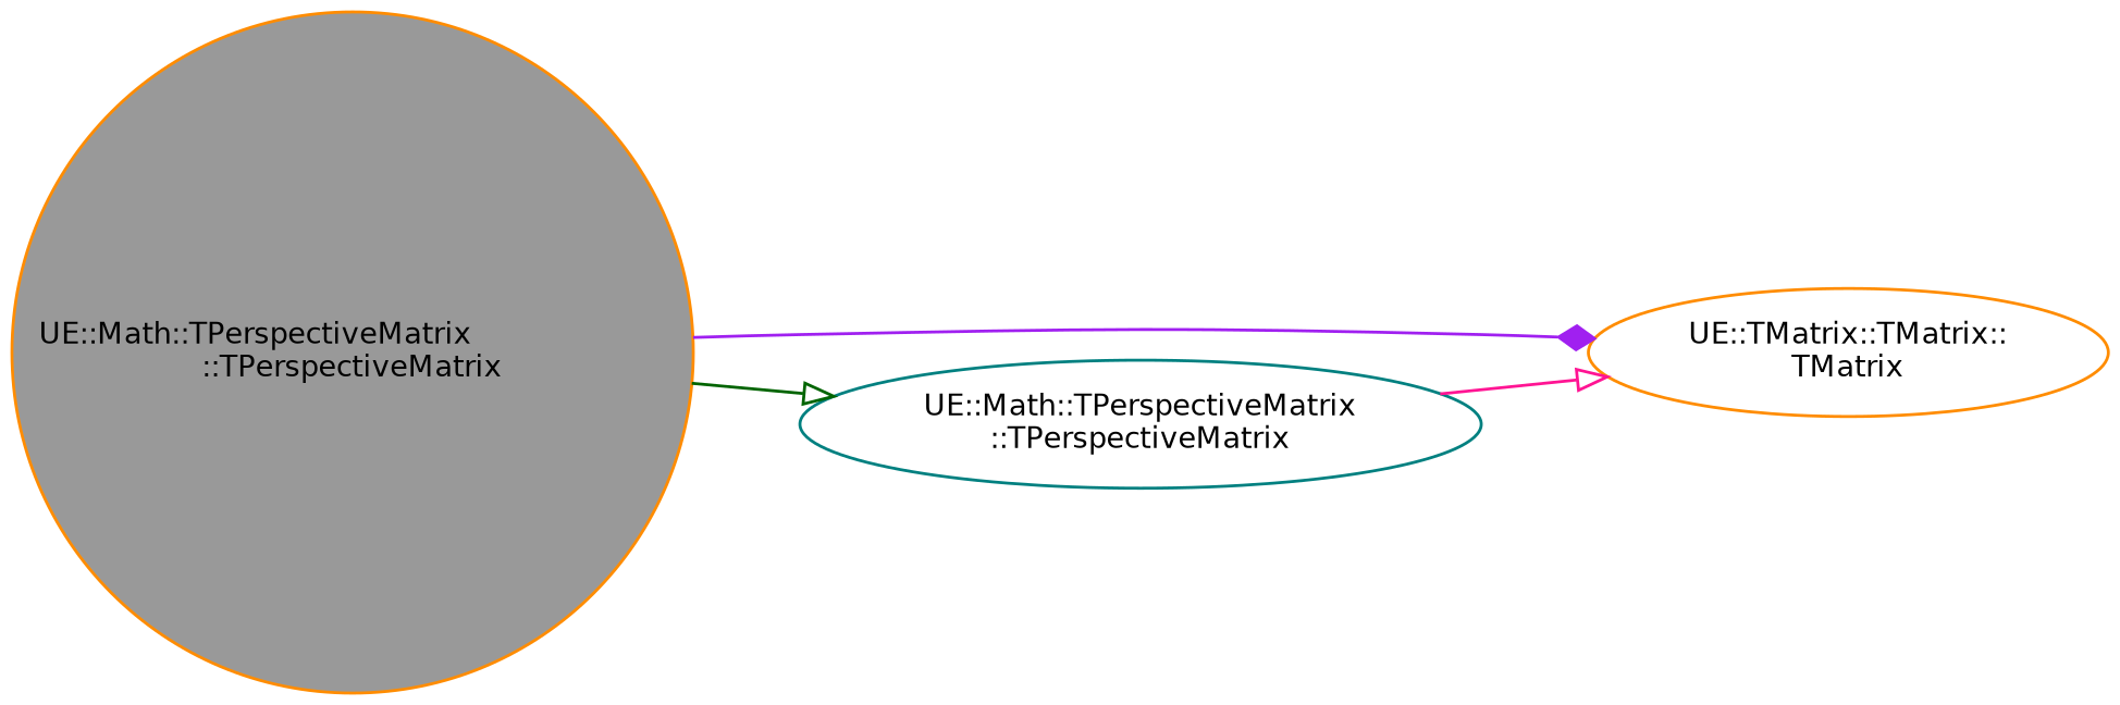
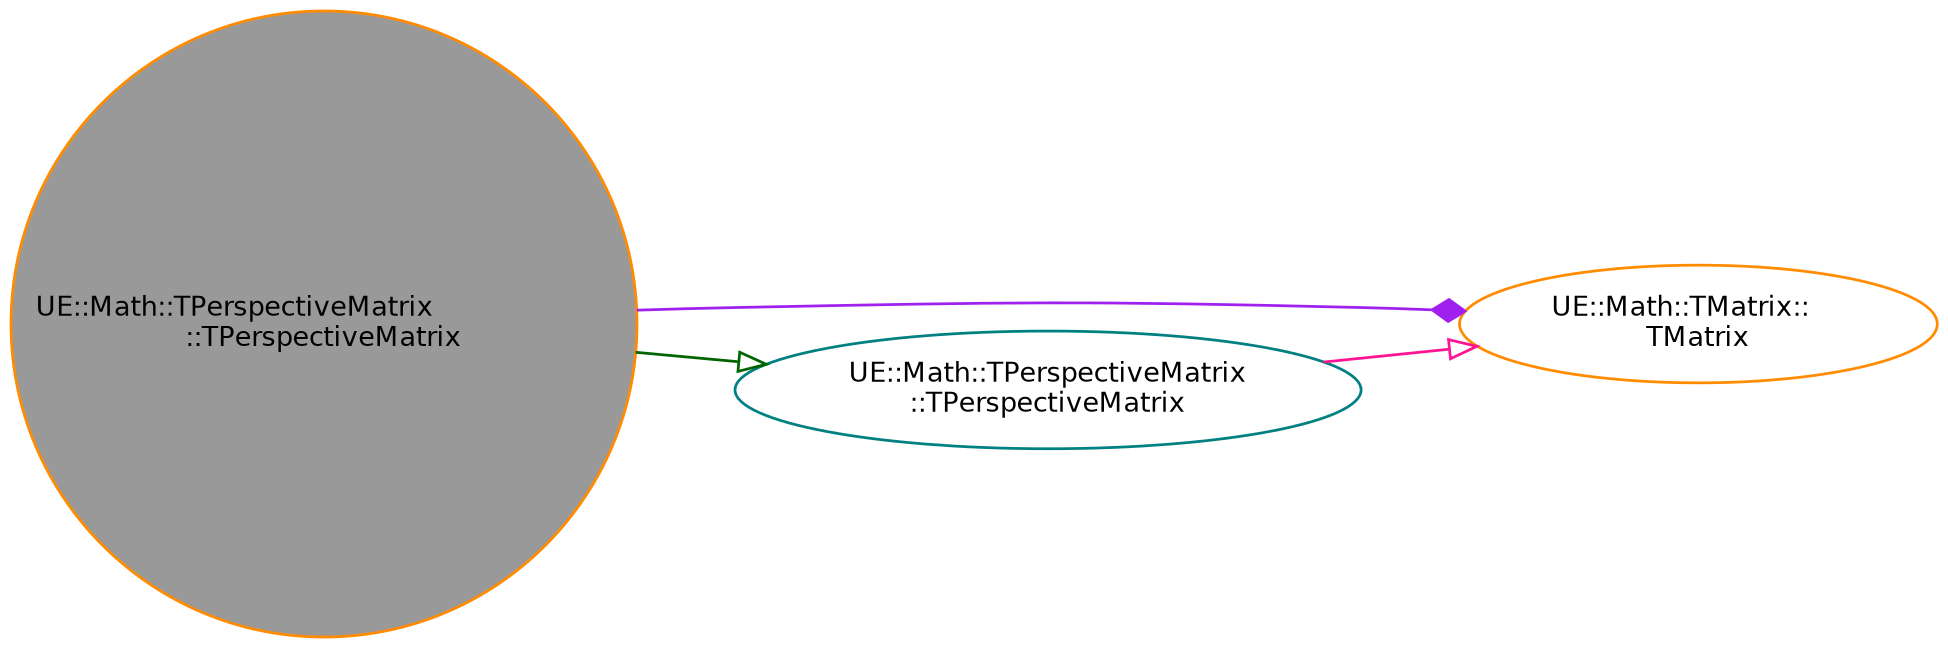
  digraph {
    rankdir=LR
    node [color=darkorange fillcolor=white fontname=Helvetica fontsize=10 shape=ellipse style=filled]
    edge [fontname=Helvetica fontsize=10 labelfontname=Helvetica labelfontsize=10 style=solid arrowhead=onormal]
    n1 [fillcolor=grey60 fontcolor=black height=0.2 label="UE::Math::TPerspectiveMatrix\l::TPerspectiveMatrix" shape=circle width=0.4]
-   n2 [height=0.2 label="UE::TMatrix::TMatrix::\lTMatrix" width=0.4]
+   n2 [height=0.2 label="UE::Math::TMatrix::\lTMatrix" width=0.4]
    n3 [color=teal height=0.2 label="UE::Math::TPerspectiveMatrix\l::TPerspectiveMatrix" width=0.4]
    n1 -> n2 [color=purple arrowhead=diamond]
    n1 -> n3 [color=darkgreen]
    n3 -> n2 [color=deeppink]
  }
